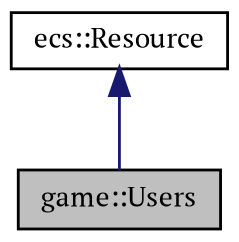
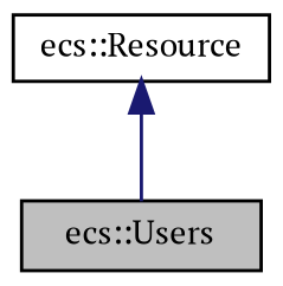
  digraph {
    fontname="PT Serif"
    node [color=black fontname="PT Serif" fontsize=10 shape=record style=filled]
-   n1 [fillcolor=grey75 fontcolor=black height=0.2 label="game::Users" width=0.4]
+   n1 [fillcolor=grey75 fontcolor=black height=0.2 label="ecs::Users" width=0.4]
    n2 [fillcolor=white height=0.2 label="ecs::Resource" width=0.4]
    n2 -> n1 [color=midnightblue dir=back fontname="PT Serif" fontsize=10 labelfontname=Helvetica labelfontsize=10 style=solid]
  }
